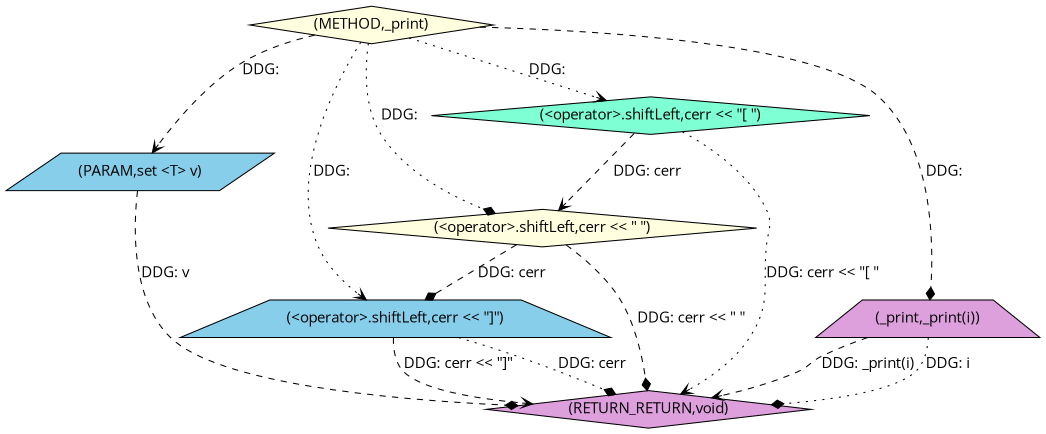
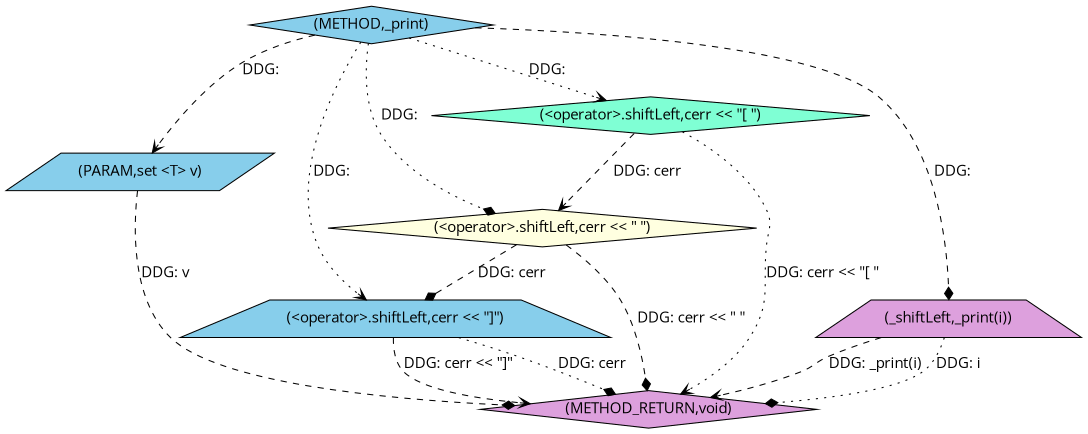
  digraph {
    fontname="Open Sans"
    node [fillcolor=lightyellow fontname="Open Sans" shape=diamond style=filled]
    edge [arrowhead=vee fontname="Open Sans" style=dashed]
-   n1 [label="(METHOD,_print)"]
+   n1 [fillcolor=skyblue label="(METHOD,_print)"]
    n2 [fillcolor=skyblue label="(PARAM,set <T> v)" shape=parallelogram]
    n3 [fillcolor=aquamarine label="(<operator>.shiftLeft,cerr << \"[ \")"]
    n4 [fillcolor=skyblue label="(<operator>.shiftLeft,cerr << \"]\")" shape=trapezium]
-   n5 [fillcolor=plum label="(_print,_print(i))" shape=trapezium]
+   n5 [fillcolor=plum label="(_shiftLeft,_print(i))" shape=trapezium]
    n6 [label="(<operator>.shiftLeft,cerr << \" \")"]
-   n7 [fillcolor=plum label="(RETURN_RETURN,void)"]
+   n7 [fillcolor=plum label="(METHOD_RETURN,void)"]
    n1 -> n2 [label="DDG: "]
    n1 -> n3 [label="DDG: " style=dotted]
    n1 -> n4 [label="DDG: " style=dotted]
    n1 -> n5 [arrowhead=diamond label="DDG: "]
    n1 -> n6 [arrowhead=diamond label="DDG: " style=dotted]
    n2 -> n7 [arrowhead=diamond label="DDG: v"]
    n3 -> n6 [label="DDG: cerr"]
    n3 -> n7 [label="DDG: cerr << \"[ \"" style=dotted]
    n4 -> n7 [arrowhead=diamond label="DDG: cerr" style=dotted]
    n4 -> n7 [label="DDG: cerr << \"]\""]
    n5 -> n7 [label="DDG: _print(i)"]
    n5 -> n7 [arrowhead=diamond label="DDG: i" style=dotted]
    n6 -> n4 [arrowhead=diamond label="DDG: cerr"]
    n6 -> n7 [arrowhead=diamond label="DDG: cerr << \" \""]
  }
